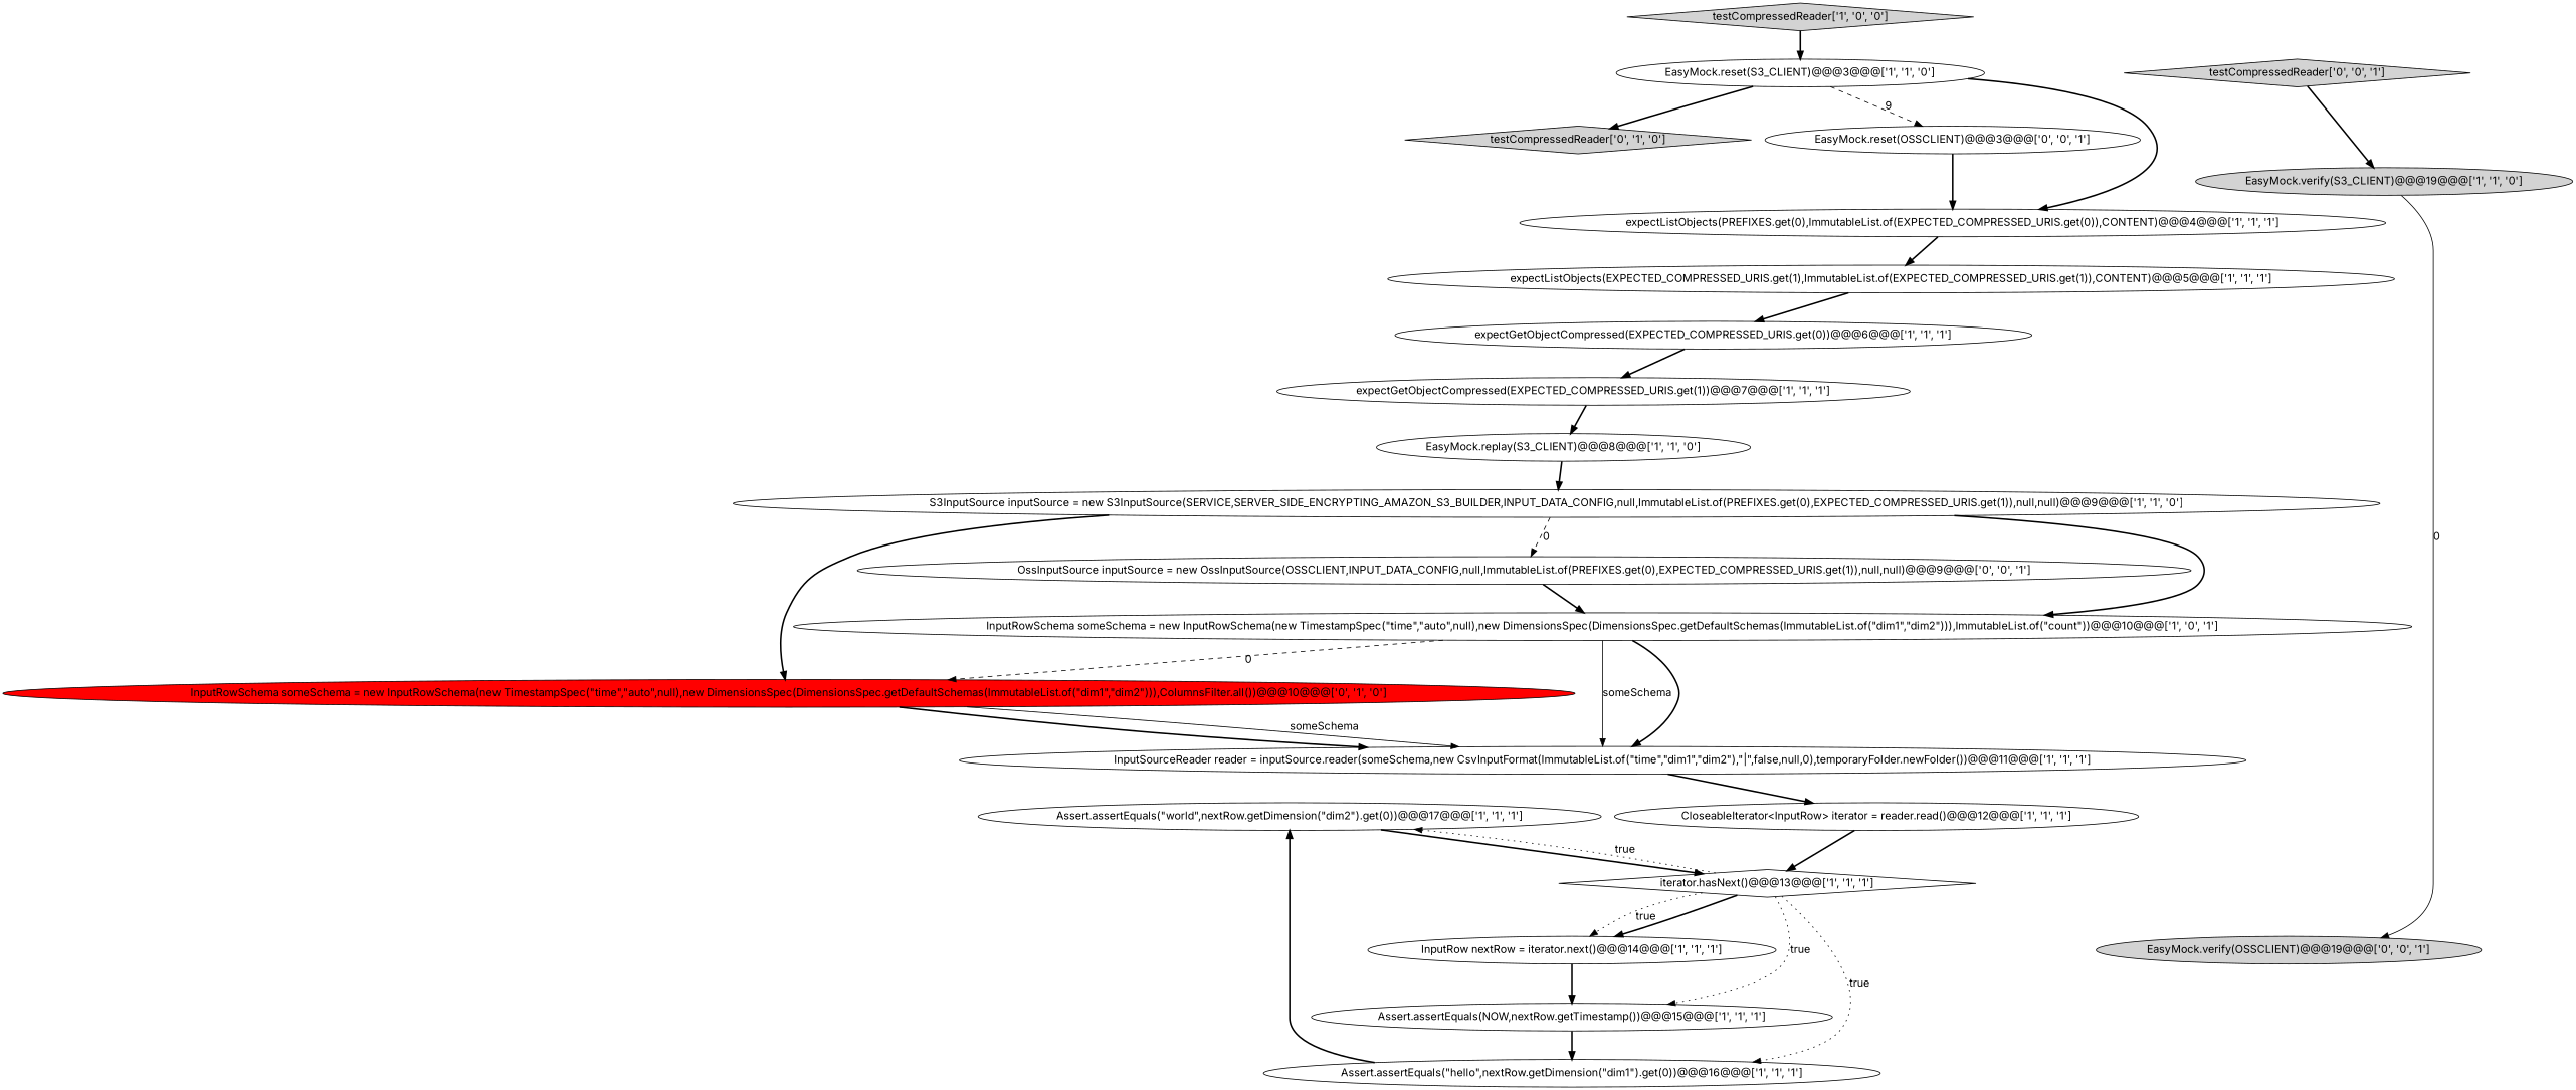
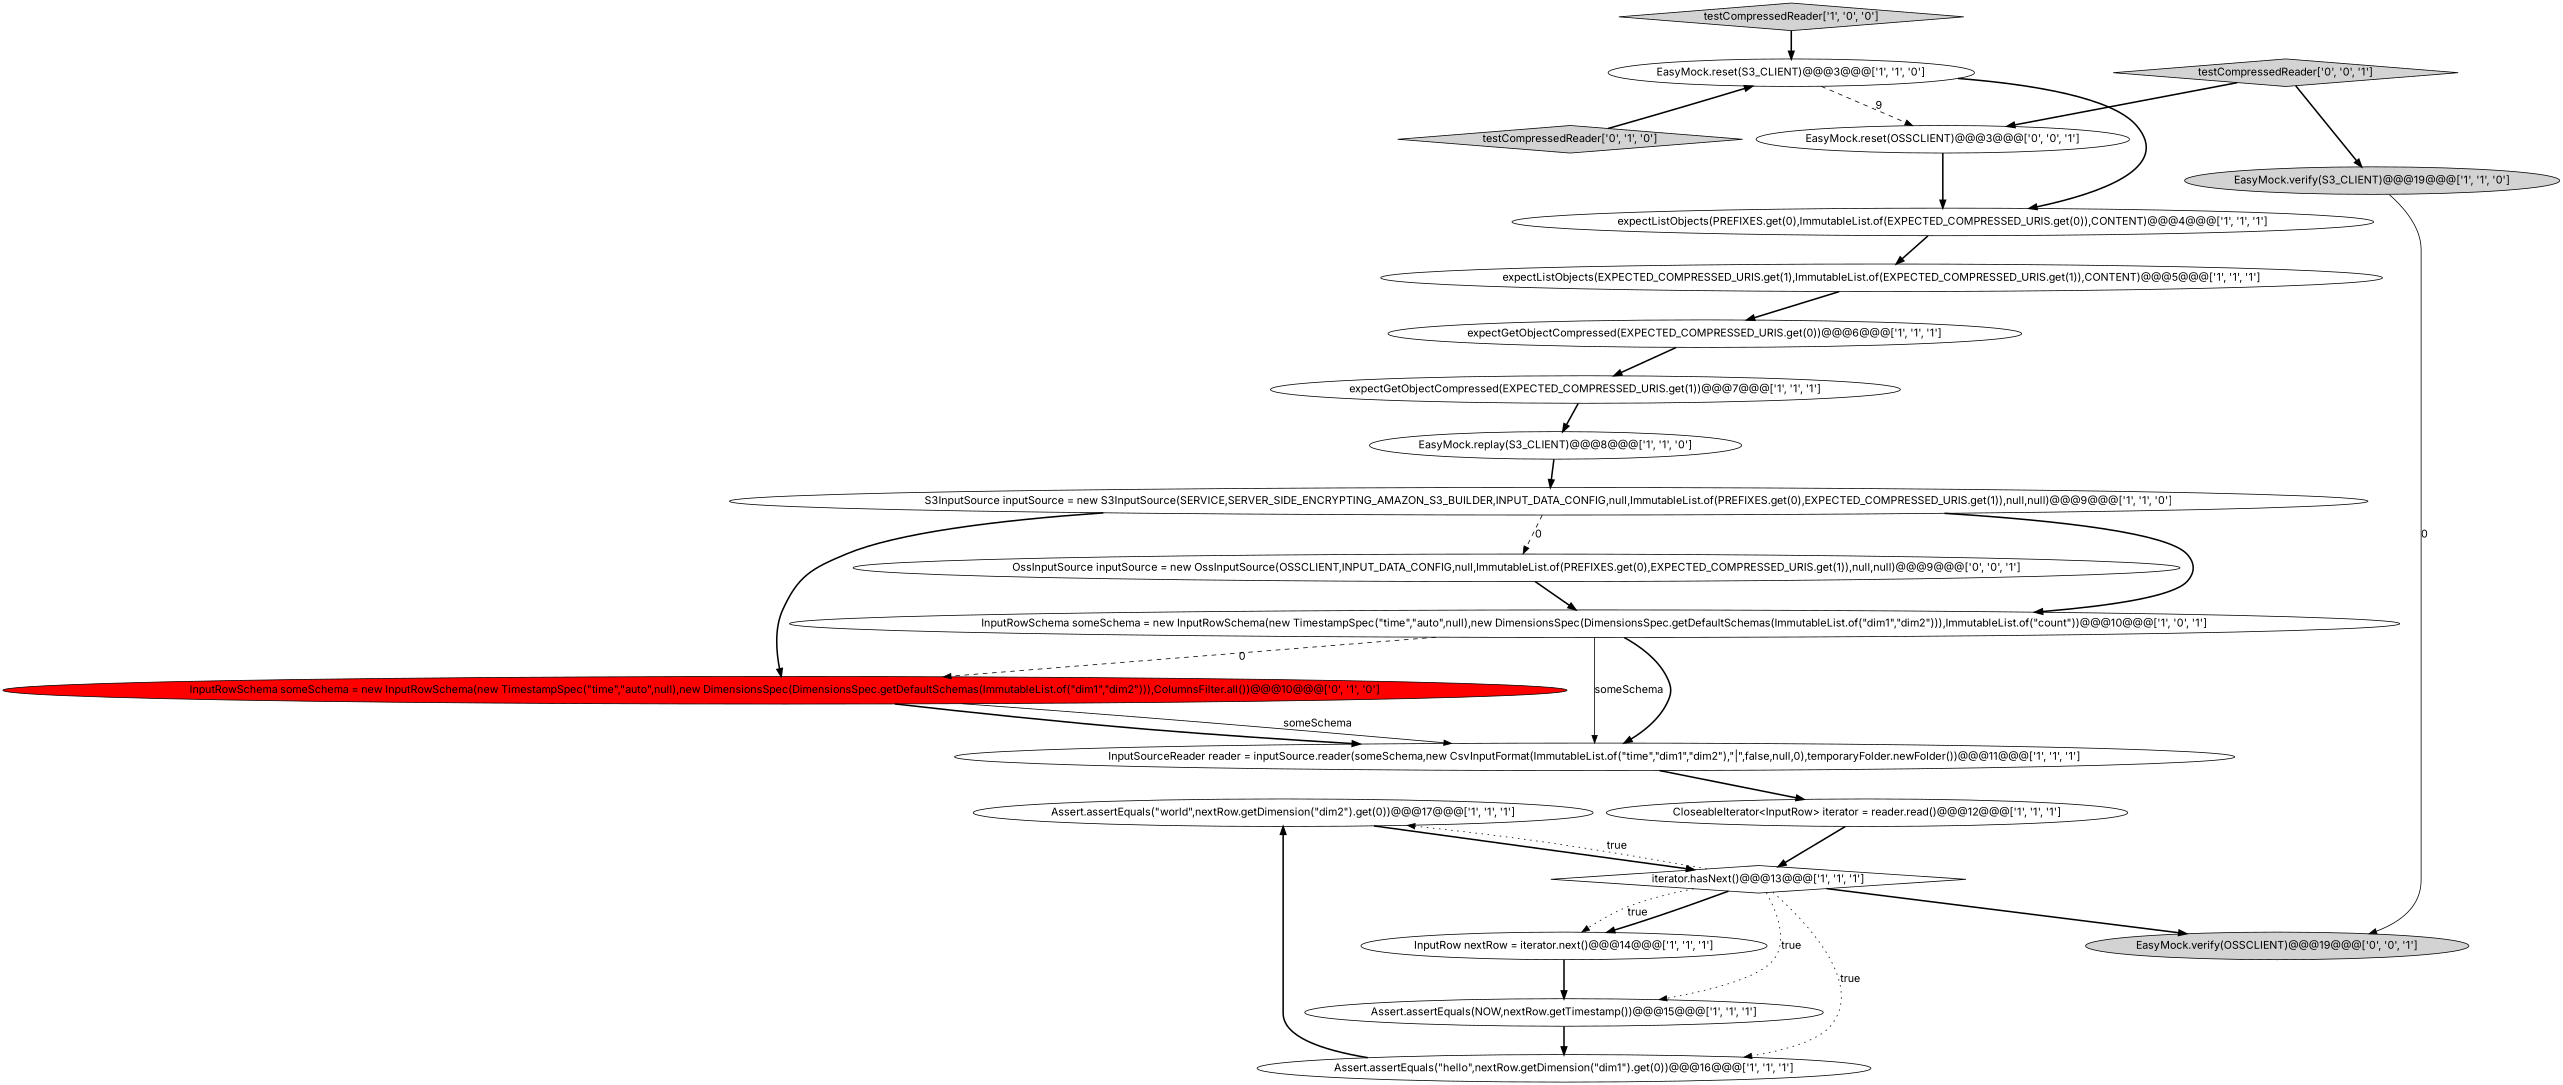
  digraph {
    fontname=Inter
    node [fillcolor=white fontname=Inter shape=ellipse style=filled]
    edge [fontname=Inter style=bold]
    n1 [label="Assert.assertEquals(\"world\",nextRow.getDimension(\"dim2\").get(0))@@@17@@@['1', '1', '1']"]
    n2 [label="iterator.hasNext()@@@13@@@['1', '1', '1']" shape=diamond]
    n3 [label="Assert.assertEquals(NOW,nextRow.getTimestamp())@@@15@@@['1', '1', '1']"]
    n4 [label="Assert.assertEquals(\"hello\",nextRow.getDimension(\"dim1\").get(0))@@@16@@@['1', '1', '1']"]
    n5 [label="InputRow nextRow = iterator.next()@@@14@@@['1', '1', '1']"]
    n6 [fillcolor=lightgray label="EasyMock.verify(OSSCLIENT)@@@19@@@['0', '0', '1']"]
    n7 [fillcolor=lightgray label="testCompressedReader['1', '0', '0']" shape=diamond]
    n8 [label="EasyMock.reset(S3_CLIENT)@@@3@@@['1', '1', '0']"]
    n9 [label="EasyMock.reset(OSSCLIENT)@@@3@@@['0', '0', '1']"]
    n10 [label="expectListObjects(PREFIXES.get(0),ImmutableList.of(EXPECTED_COMPRESSED_URIS.get(0)),CONTENT)@@@4@@@['1', '1', '1']"]
    n11 [fillcolor=lightgray label="testCompressedReader['0', '0', '1']" shape=diamond]
    n12 [fillcolor=lightgray label="EasyMock.verify(S3_CLIENT)@@@19@@@['1', '1', '0']"]
    n13 [label="OssInputSource inputSource = new OssInputSource(OSSCLIENT,INPUT_DATA_CONFIG,null,ImmutableList.of(PREFIXES.get(0),EXPECTED_COMPRESSED_URIS.get(1)),null,null)@@@9@@@['0', '0', '1']"]
    n14 [label="InputRowSchema someSchema = new InputRowSchema(new TimestampSpec(\"time\",\"auto\",null),new DimensionsSpec(DimensionsSpec.getDefaultSchemas(ImmutableList.of(\"dim1\",\"dim2\"))),ImmutableList.of(\"count\"))@@@10@@@['1', '0', '1']"]
    n15 [label="InputSourceReader reader = inputSource.reader(someSchema,new CsvInputFormat(ImmutableList.of(\"time\",\"dim1\",\"dim2\"),\"|\",false,null,0),temporaryFolder.newFolder())@@@11@@@['1', '1', '1']"]
    n16 [fillcolor=red label="InputRowSchema someSchema = new InputRowSchema(new TimestampSpec(\"time\",\"auto\",null),new DimensionsSpec(DimensionsSpec.getDefaultSchemas(ImmutableList.of(\"dim1\",\"dim2\"))),ColumnsFilter.all())@@@10@@@['0', '1', '0']"]
    n17 [label="CloseableIterator<InputRow> iterator = reader.read()@@@12@@@['1', '1', '1']"]
    n18 [label="expectListObjects(EXPECTED_COMPRESSED_URIS.get(1),ImmutableList.of(EXPECTED_COMPRESSED_URIS.get(1)),CONTENT)@@@5@@@['1', '1', '1']"]
    n19 [label="S3InputSource inputSource = new S3InputSource(SERVICE,SERVER_SIDE_ENCRYPTING_AMAZON_S3_BUILDER,INPUT_DATA_CONFIG,null,ImmutableList.of(PREFIXES.get(0),EXPECTED_COMPRESSED_URIS.get(1)),null,null)@@@9@@@['1', '1', '0']"]
    n20 [label="expectGetObjectCompressed(EXPECTED_COMPRESSED_URIS.get(0))@@@6@@@['1', '1', '1']"]
    n21 [label="expectGetObjectCompressed(EXPECTED_COMPRESSED_URIS.get(1))@@@7@@@['1', '1', '1']"]
    n22 [label="EasyMock.replay(S3_CLIENT)@@@8@@@['1', '1', '0']"]
    n23 [fillcolor=lightgray label="testCompressedReader['0', '1', '0']" shape=diamond]
    n1 -> n2
    n2 -> n1 [label=true style=dotted]
    n2 -> n3 [label=true style=dotted]
    n2 -> n4 [label=true style=dotted]
    n2 -> n5
    n2 -> n5 [label=true style=dotted]
+   n2 -> n6
    n3 -> n4
    n4 -> n1
    n5 -> n3
    n7 -> n8
    n8 -> n9 [label=9 style=dashed]
    n8 -> n10
    n9 -> n10
    n10 -> n18
+   n11 -> n9
    n11 -> n12
    n12 -> n6 [label=0 style=solid]
    n13 -> n14
    n14 -> n15 [label=someSchema style=solid]
    n14 -> n15
    n14 -> n16 [label=0 style=dashed]
    n15 -> n17
    n16 -> n15 [label=someSchema style=solid]
    n16 -> n15
    n17 -> n2
    n18 -> n20
    n19 -> n13 [label=0 style=dashed]
    n19 -> n14
    n19 -> n16
    n20 -> n21
    n21 -> n22
    n22 -> n19
-   n8 -> n23
+   n23 -> n8
  }
